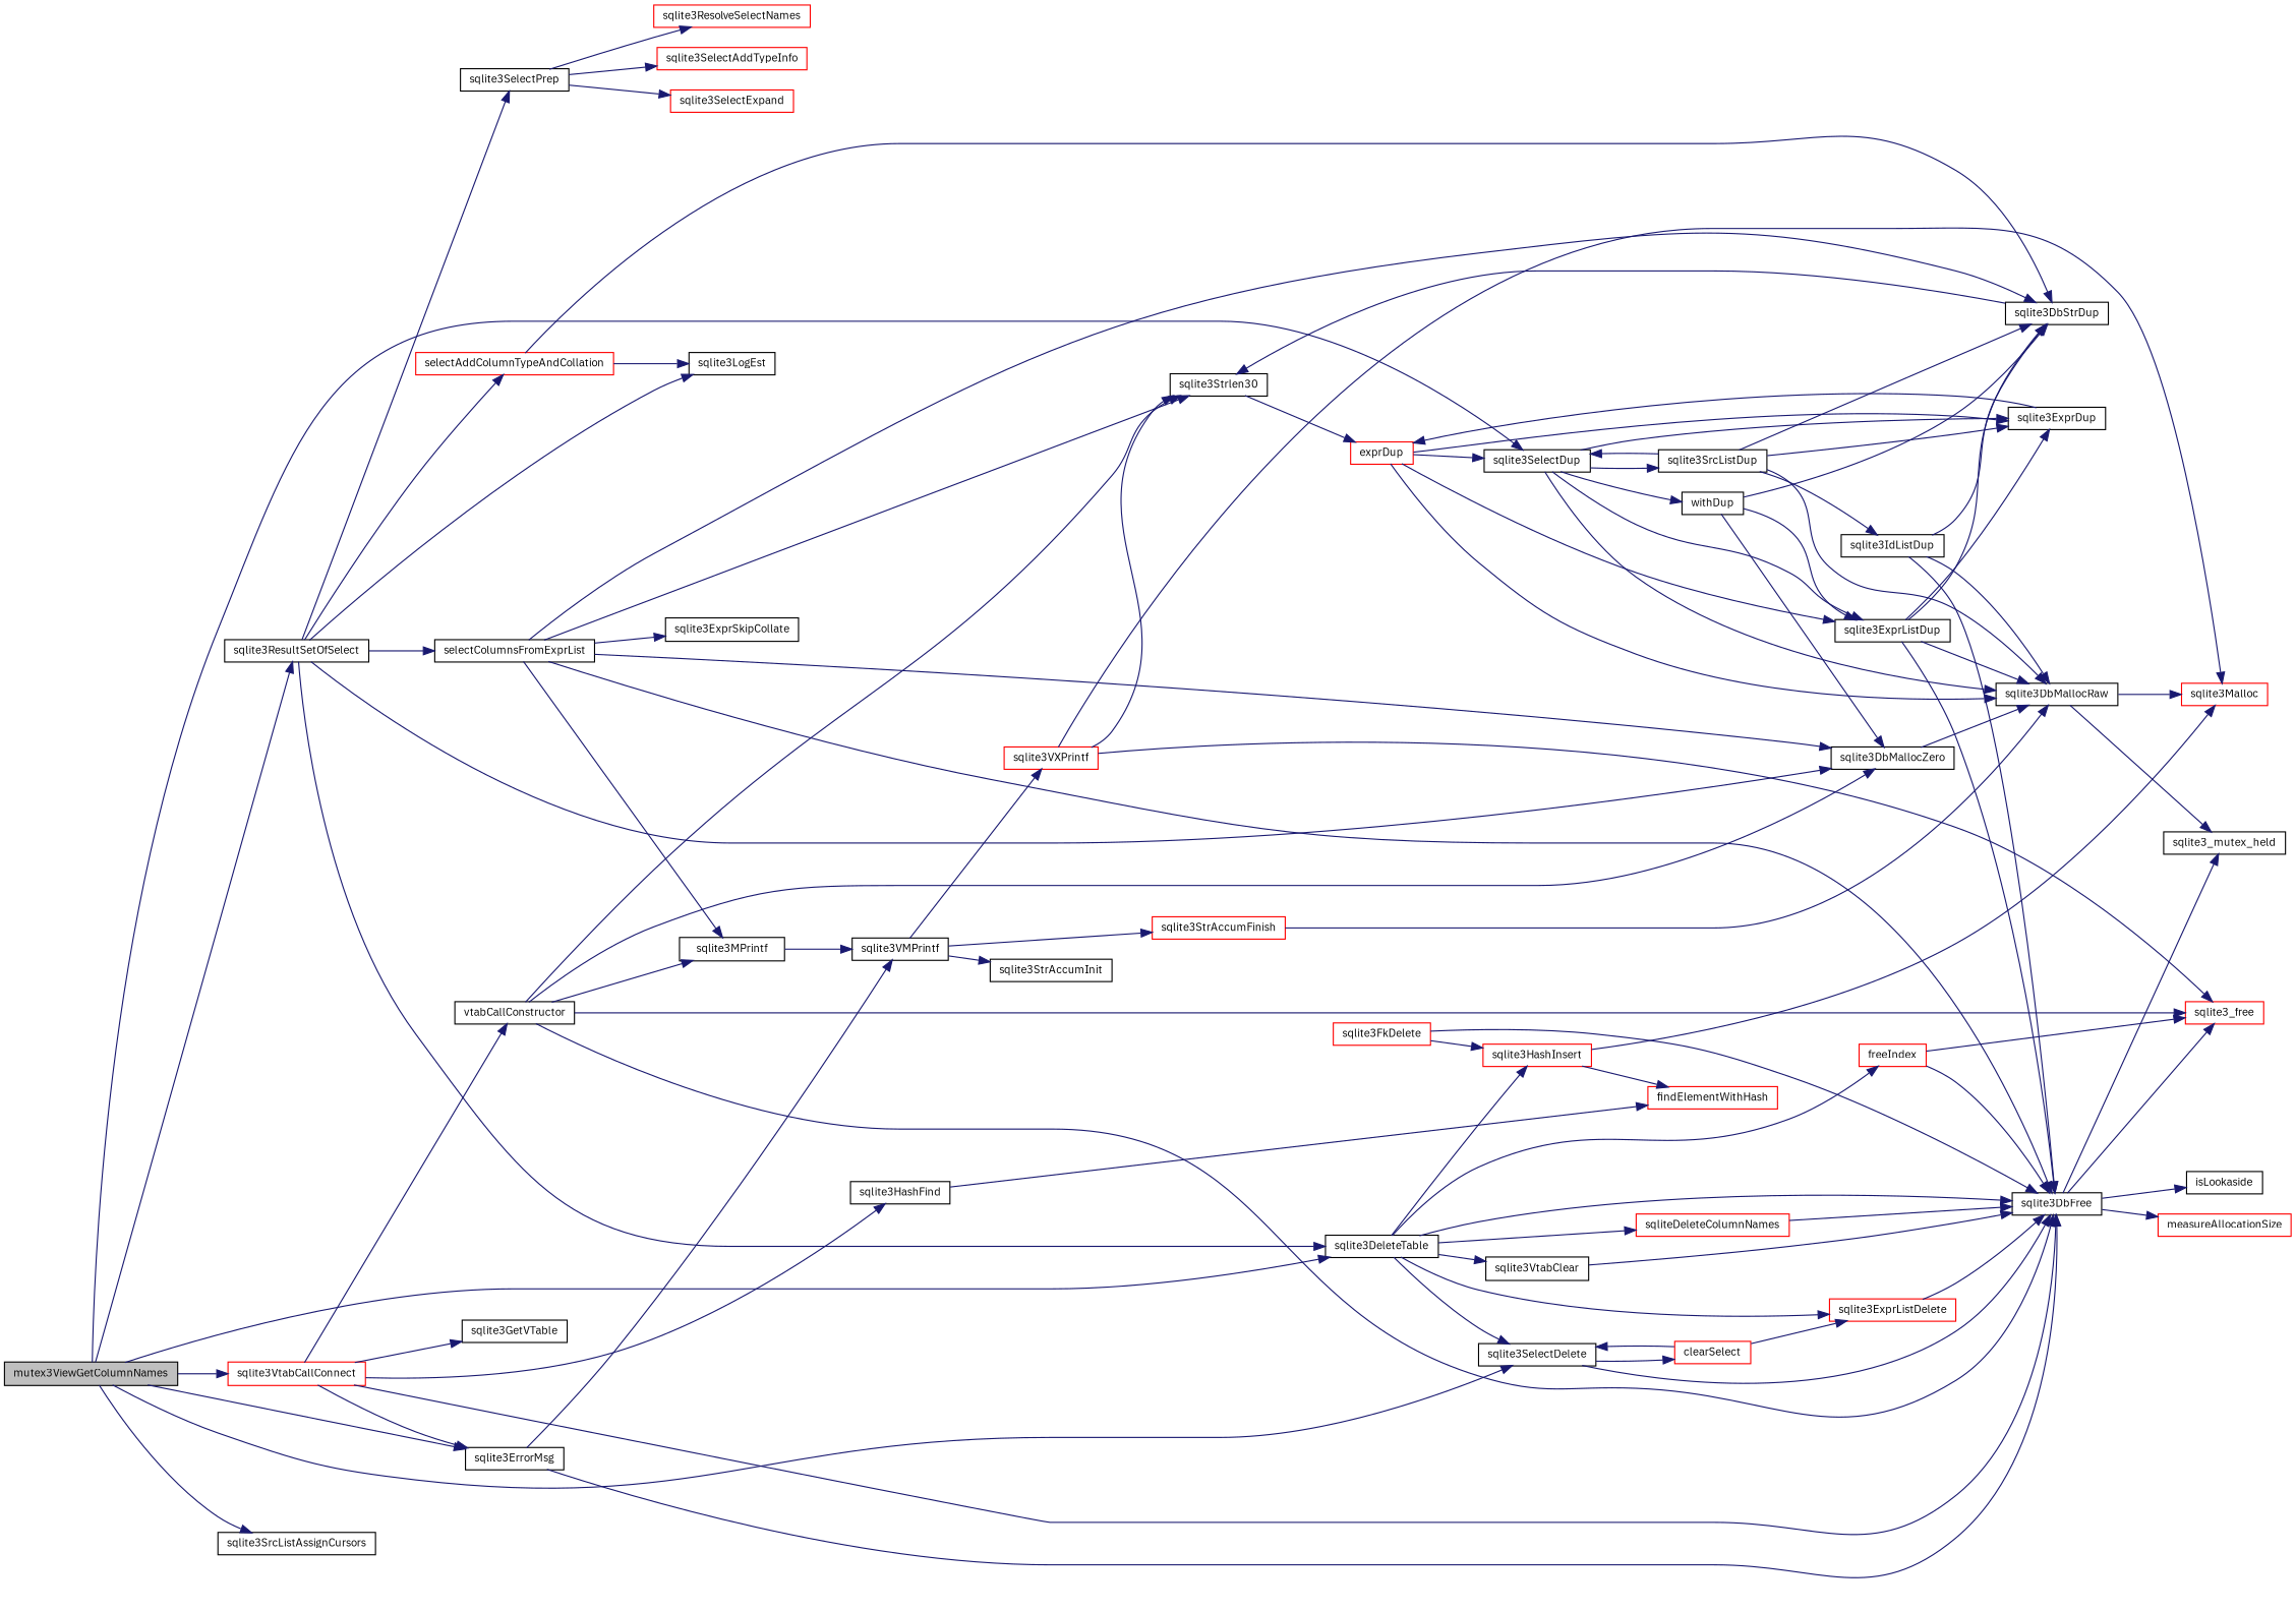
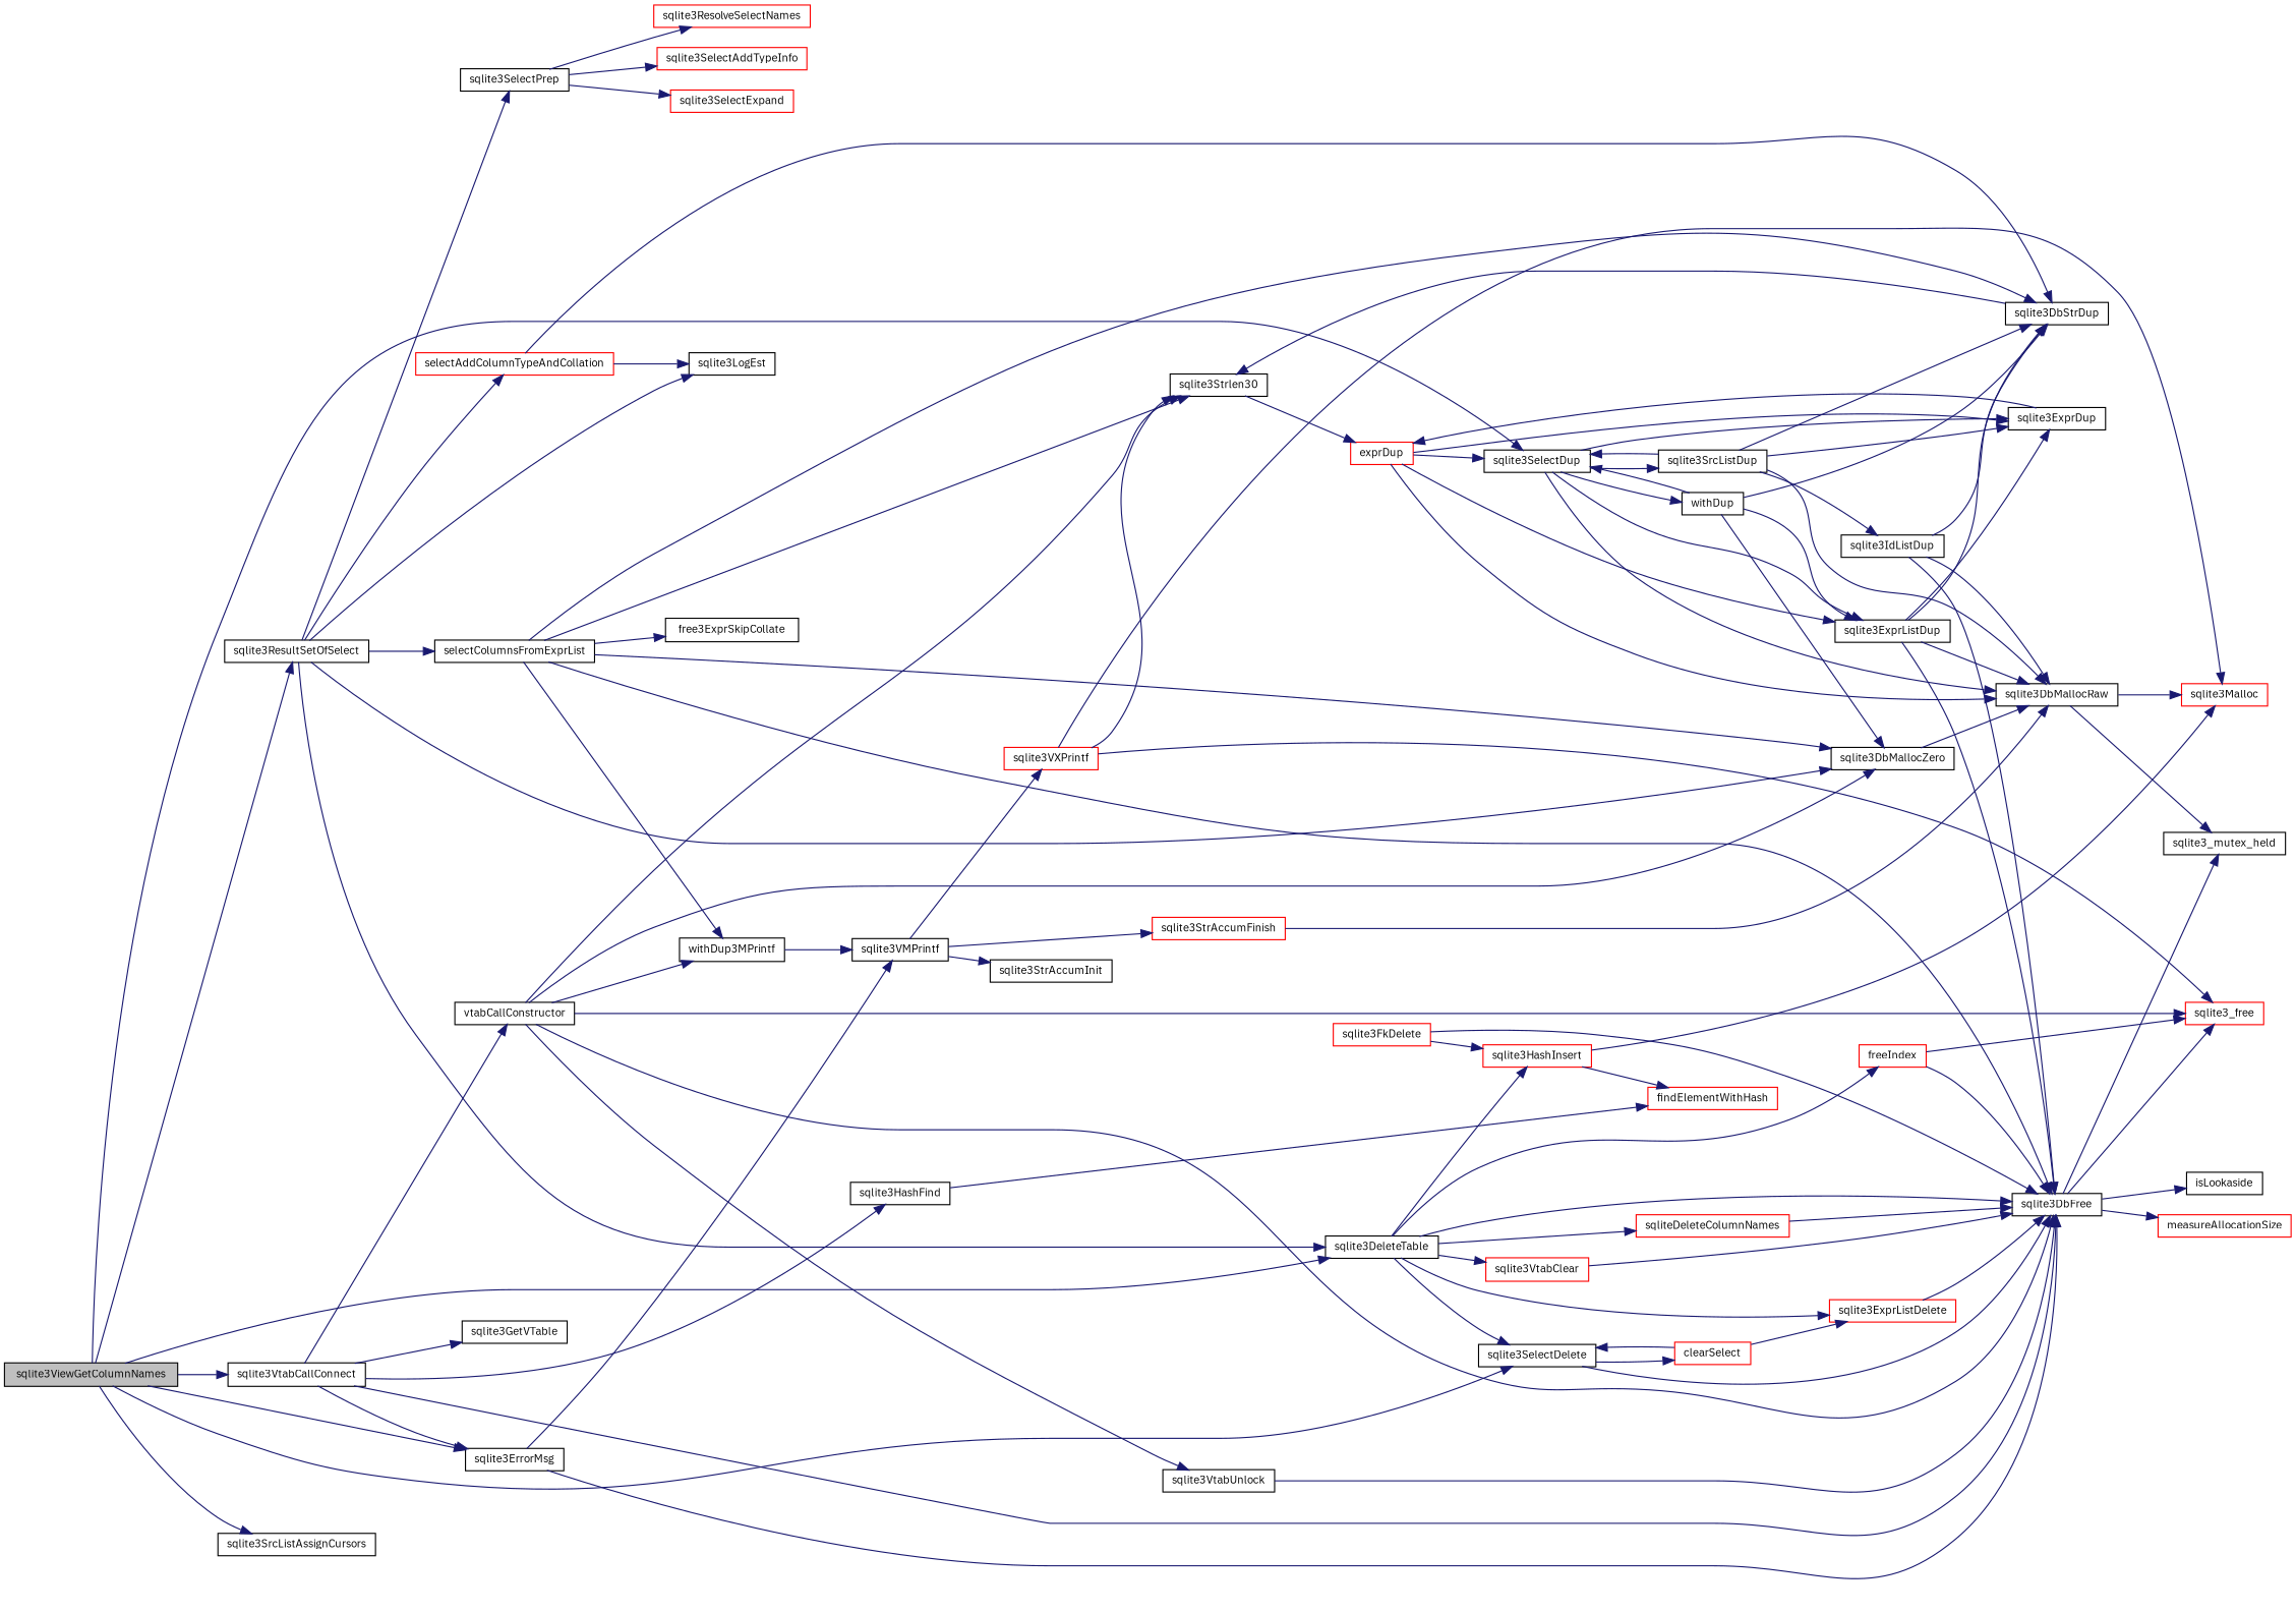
  digraph {
    fontname="IBM Plex Sans"
    rankdir=LR
    node [color=black fillcolor=white fontname="IBM Plex Sans" fontsize=10 shape=record style=filled]
    edge [color=midnightblue fontname="IBM Plex Sans" fontsize=10 labelfontname=FreeSans labelfontsize=10 style=solid]
-   n1 [fillcolor=grey75 fontcolor=black height=0.2 label=mutex3ViewGetColumnNames width=0.4]
-   n2 [color=red height=0.2 label=sqlite3VtabCallConnect width=0.4]
+   n1 [fillcolor=grey75 fontcolor=black height=0.2 label=sqlite3ViewGetColumnNames width=0.4]
+   n2 [height=0.2 label=sqlite3VtabCallConnect width=0.4]
    n3 [height=0.2 label=sqlite3ErrorMsg width=0.4]
    n4 [height=0.2 label=sqlite3SelectDup width=0.4]
    n5 [height=0.2 label=sqlite3SrcListAssignCursors width=0.4]
    n6 [height=0.2 label=sqlite3ResultSetOfSelect width=0.4]
    n7 [height=0.2 label=sqlite3DeleteTable width=0.4]
    n8 [height=0.2 label=sqlite3SelectDelete width=0.4]
    n9 [height=0.2 label=sqlite3GetVTable width=0.4]
    n10 [height=0.2 label=sqlite3HashFind width=0.4]
    n11 [height=0.2 label=sqlite3DbFree width=0.4]
    n12 [height=0.2 label=vtabCallConstructor width=0.4]
    n13 [height=0.2 label=sqlite3VMPrintf width=0.4]
    n14 [height=0.2 label=sqlite3DbMallocRaw width=0.4]
    n15 [height=0.2 label=sqlite3ExprListDup width=0.4]
    n16 [height=0.2 label=sqlite3ExprDup width=0.4]
    n17 [height=0.2 label=sqlite3SrcListDup width=0.4]
    n18 [height=0.2 label=withDup width=0.4]
    n19 [height=0.2 label=sqlite3DbMallocZero width=0.4]
    n20 [height=0.2 label=sqlite3SelectPrep width=0.4]
    n21 [height=0.2 label=sqlite3LogEst width=0.4]
    n22 [height=0.2 label=selectColumnsFromExprList width=0.4]
    n23 [color=red height=0.2 label=selectAddColumnTypeAndCollation width=0.4]
    n24 [color=red height=0.2 label=sqlite3HashInsert width=0.4]
    n25 [color=red height=0.2 label=freeIndex width=0.4]
    n26 [color=red height=0.2 label=sqliteDeleteColumnNames width=0.4]
    n27 [color=red height=0.2 label=sqlite3ExprListDelete width=0.4]
-   n28 [height=0.2 label=sqlite3VtabClear width=0.4]
+   n28 [color=red height=0.2 label=sqlite3VtabClear width=0.4]
    n29 [color=red height=0.2 label=clearSelect width=0.4]
    n30 [color=red height=0.2 label=findElementWithHash width=0.4]
    n31 [color=red height=0.2 label=sqlite3_free width=0.4]
    n32 [height=0.2 label=sqlite3_mutex_held width=0.4]
    n33 [color=red height=0.2 label=measureAllocationSize width=0.4]
    n34 [height=0.2 label=isLookaside width=0.4]
    n35 [height=0.2 label=sqlite3Strlen30 width=0.4]
-   n36 [height=0.2 label=sqlite3MPrintf width=0.4]
+   n36 [height=0.2 label=withDup3MPrintf width=0.4]
+   n37 [height=0.2 label=sqlite3VtabUnlock width=0.4]
    n38 [height=0.2 label=sqlite3StrAccumInit width=0.4]
    n39 [color=red height=0.2 label=sqlite3VXPrintf width=0.4]
    n40 [color=red height=0.2 label=sqlite3StrAccumFinish width=0.4]
    n41 [color=red height=0.2 label=sqlite3Malloc width=0.4]
    n42 [color=red height=0.2 label=exprDup width=0.4]
    n43 [height=0.2 label=sqlite3DbStrDup width=0.4]
    n44 [height=0.2 label=sqlite3IdListDup width=0.4]
    n45 [color=red height=0.2 label=sqlite3SelectExpand width=0.4]
    n46 [color=red height=0.2 label=sqlite3ResolveSelectNames width=0.4]
    n47 [color=red height=0.2 label=sqlite3SelectAddTypeInfo width=0.4]
-   n48 [height=0.2 label=sqlite3ExprSkipCollate width=0.4]
+   n48 [height=0.2 label=free3ExprSkipCollate width=0.4]
    n49 [color=red height=0.2 label=sqlite3FkDelete width=0.4]
    n1 -> n2
    n1 -> n3
    n1 -> n4
    n1 -> n5
    n1 -> n6
    n1 -> n7
    n1 -> n8
    n2 -> n3
    n2 -> n9
    n2 -> n10
    n2 -> n11
    n2 -> n12
    n3 -> n11
    n3 -> n13
    n4 -> n14
    n4 -> n15
    n4 -> n16
    n4 -> n17
    n4 -> n18
    n6 -> n7
    n6 -> n19
    n6 -> n20
    n6 -> n21
    n6 -> n22
    n6 -> n23
    n7 -> n8
    n7 -> n11
    n7 -> n24
    n7 -> n25
    n7 -> n26
    n7 -> n27
    n7 -> n28
    n8 -> n11
    n8 -> n29
    n10 -> n30
    n11 -> n31
    n11 -> n32
    n11 -> n33
    n11 -> n34
    n12 -> n11
    n12 -> n19
    n12 -> n31
    n12 -> n35
    n12 -> n36
+   n12 -> n37
    n13 -> n38
    n13 -> n39
    n13 -> n40
    n14 -> n32
    n14 -> n41
    n15 -> n11
    n15 -> n14
    n15 -> n16
    n15 -> n43
    n16 -> n42
    n17 -> n4
    n17 -> n14
    n17 -> n16
    n17 -> n43
    n17 -> n44
+   n18 -> n4
    n18 -> n15
    n18 -> n19
    n18 -> n43
    n19 -> n14
    n20 -> n45
    n20 -> n46
    n20 -> n47
    n22 -> n11
    n22 -> n19
    n22 -> n35
    n22 -> n36
    n22 -> n43
    n22 -> n48
    n23 -> n21
    n23 -> n43
    n24 -> n30
    n24 -> n41
    n25 -> n11
    n25 -> n31
    n26 -> n11
    n27 -> n11
    n28 -> n11
    n29 -> n8
    n29 -> n27
    n35 -> n42
    n36 -> n13
+   n37 -> n11
    n39 -> n31
    n39 -> n35
    n39 -> n41
    n40 -> n14
    n42 -> n4
    n42 -> n14
    n42 -> n15
    n42 -> n16
    n43 -> n35
    n44 -> n11
    n44 -> n14
    n44 -> n43
    n49 -> n11
    n49 -> n24
  }
